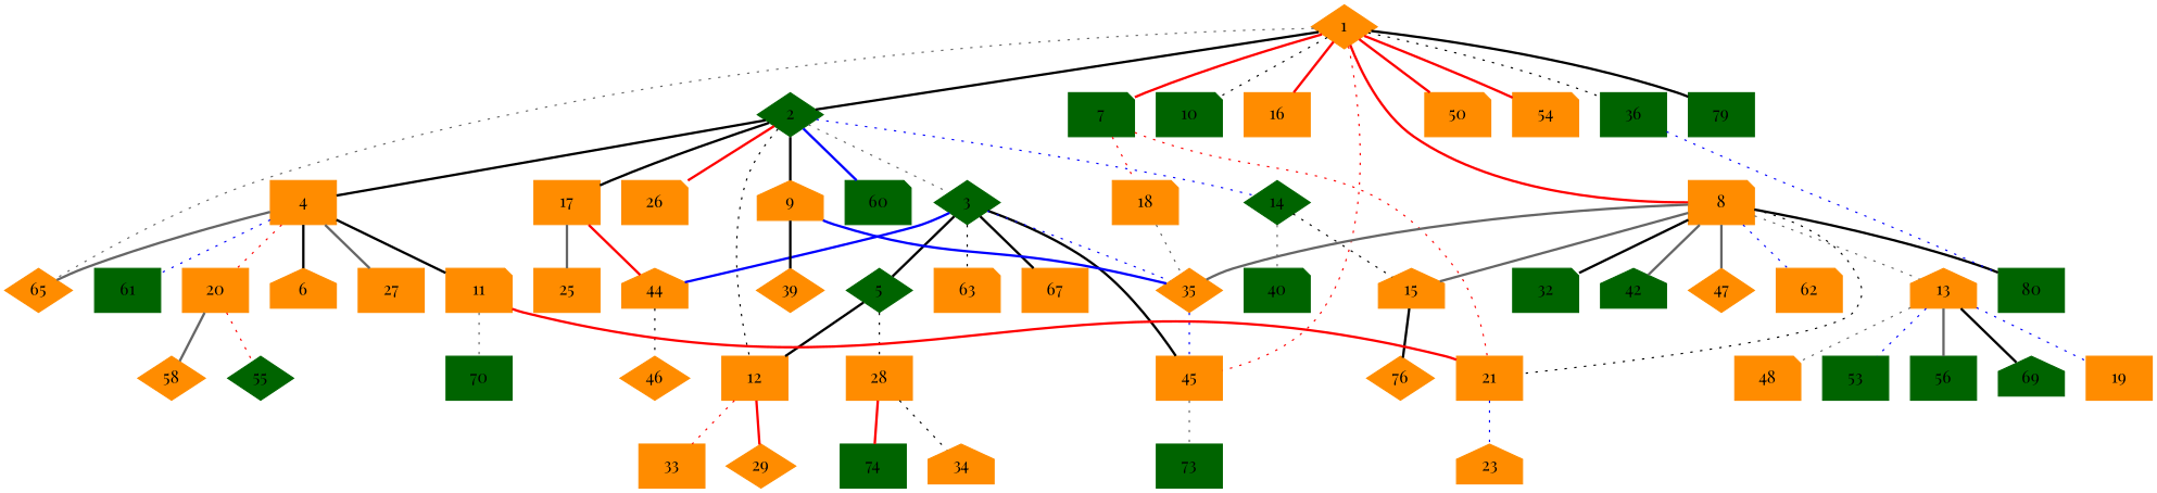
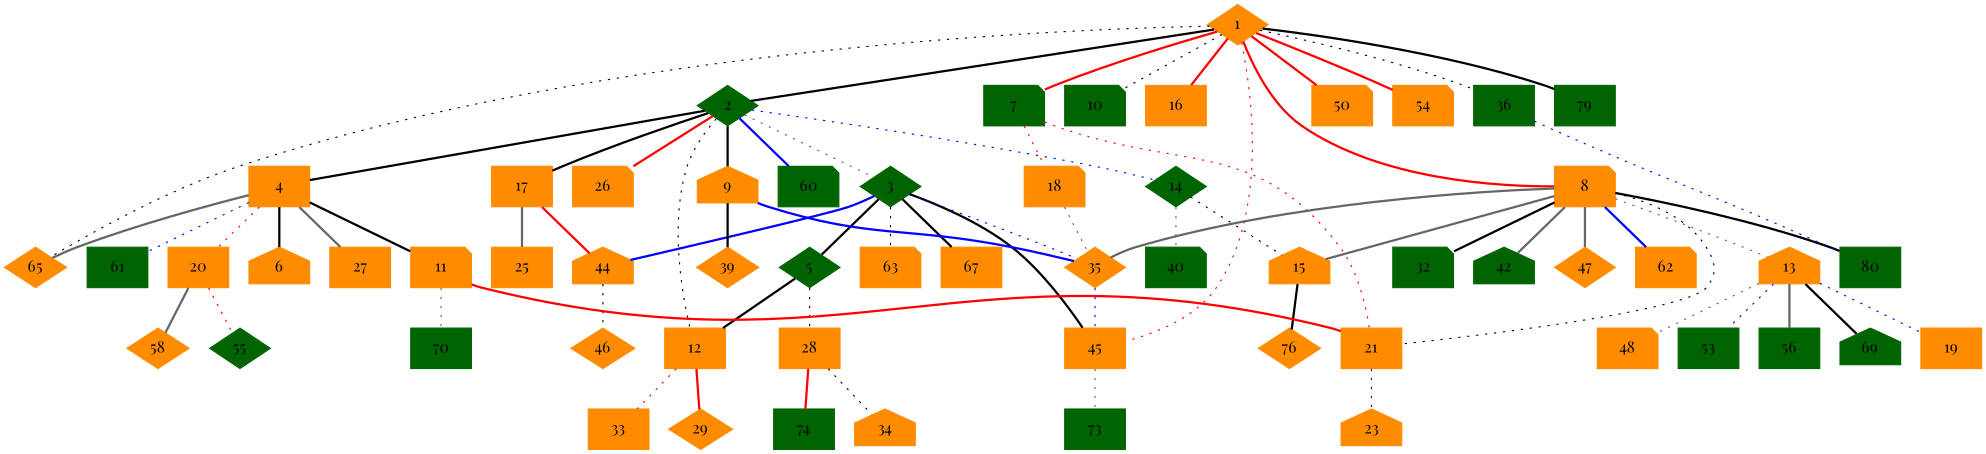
  graph {
    fontname="Playfair Display"
    node [color=darkorange fontname="Playfair Display" shape=box style=filled]
    edge [color=black fontname="Playfair Display" style=bold]
    1 [shape=diamond super="+37"]
    2 [color=darkgreen shape=diamond super="+25"]
    7 [color=darkgreen shape=note]
    8 [shape=note super="+30"]
    10 [color=darkgreen shape=note]
    16
    36 [color=darkgreen super="+77"]
    45 [super="+78"]
    50 [shape=note]
    54 [shape=note]
    65 [shape=diamond]
    79 [color=darkgreen]
    3 [color=darkgreen shape=diamond super="+49"]
    4 [super="+72"]
    9 [shape=house super="+75"]
    12 [super="+38"]
    14 [color=darkgreen shape=diamond super="+24"]
    17 [super="+68"]
    26 [shape=note]
    60 [color=darkgreen shape=note]
    18 [shape=note]
    21 [super="+43"]
    35 [shape=diamond super="+66"]
    13 [shape=house super="+31"]
    15 [shape=house super="+71"]
    32 [color=darkgreen shape=note super="+41"]
    42 [color=darkgreen shape=house super="+64"]
    47 [shape=diamond]
    62 [shape=note]
    80 [color=darkgreen]
    73 [color=darkgreen]
    5 [color=darkgreen shape=diamond]
    44 [shape=house super="+59"]
    63 [shape=note]
    67
    6 [shape=house]
    11 [shape=note super="+81"]
    20 [super="+52"]
    27
    61 [color=darkgreen]
    39 [shape=diamond]
    29 [shape=diamond]
    33
    40 [color=darkgreen shape=note]
    n45 [label=25]
    28 [super="+51"]
    46 [shape=diamond]
    70 [color=darkgreen]
    55 [color=darkgreen shape=diamond]
    58 [shape=diamond]
    34 [shape=house]
    74 [color=darkgreen]
    23 [shape=house super="+57"]
    19
    48 [shape=note]
    53 [color=darkgreen]
    56 [color=darkgreen]
    69 [color=darkgreen shape=house]
    76 [shape=diamond]
    1 -- 2
    1 -- 7 [color=red]
    1 -- 8 [color=red]
    1 -- 10 [style=dotted]
    1 -- 16 [color=red]
    1 -- 36 [style=dotted]
    1 -- 45 [color=red style=dotted]
    1 -- 50 [color=red]
    1 -- 54 [color=red]
-   1 -- 65 [color=gray40 style=dotted]
+   1 -- 65 [style=dotted]
    1 -- 79
    2 -- 3 [color=gray40 style=dotted]
    2 -- 4
    2 -- 9
    2 -- 12 [style=dotted]
    2 -- 14 [color=blue style=dotted]
    2 -- 17
    2 -- 26 [color=red]
    2 -- 60 [color=blue]
    7 -- 18 [color=red style=dotted]
    7 -- 21 [color=red style=dotted]
    8 -- 21 [style=dotted]
    8 -- 35 [color=gray40]
    8 -- 13 [color=gray40 style=dotted weight=2]
    8 -- 15 [color=gray40]
    8 -- 32
    8 -- 42 [color=gray40]
    8 -- 47 [color=gray40]
-   8 -- 62 [color=blue style=dotted]
+   8 -- 62 [color=blue]
    8 -- 80
    36 -- 80 [color=blue style=dotted]
    45 -- 73 [color=gray40 style=dotted]
    3 -- 45
    3 -- 35 [color=blue style=dotted]
    3 -- 5
    3 -- 44 [color=blue]
    3 -- 63 [style=dotted]
    3 -- 67
    4 -- 65 [color=gray40]
    4 -- 6
    4 -- 11
    4 -- 20 [color=red style=dotted]
    4 -- 27 [color=gray40]
    4 -- 61 [color=blue style=dotted]
    9 -- 35 [color=blue]
    9 -- 39
    12 -- 29 [color=red]
    12 -- 33 [color=red style=dotted]
    14 -- 15 [style=dotted]
    14 -- 40 [color=gray40 style=dotted]
    17 -- 44 [color=red]
    17 -- n45 [color=gray40]
    18 -- 35 [color=gray40 style=dotted]
    21 -- 23 [color=blue style=dotted weight=2]
    35 -- 45 [color=blue style=dotted]
    13 -- 19 [color=blue style=dotted]
    13 -- 48 [color=gray40 style=dotted]
    13 -- 53 [color=blue style=dotted]
    13 -- 56 [color=gray40]
    13 -- 69
    15 -- 76
    5 -- 12
    5 -- 28 [style=dotted]
    44 -- 46 [style=dotted]
    11 -- 21 [color=red]
    11 -- 70 [color=gray40 style=dotted]
    20 -- 55 [color=red style=dotted]
    20 -- 58 [color=gray40]
    28 -- 34 [style=dotted]
    28 -- 74 [color=red]
  }
